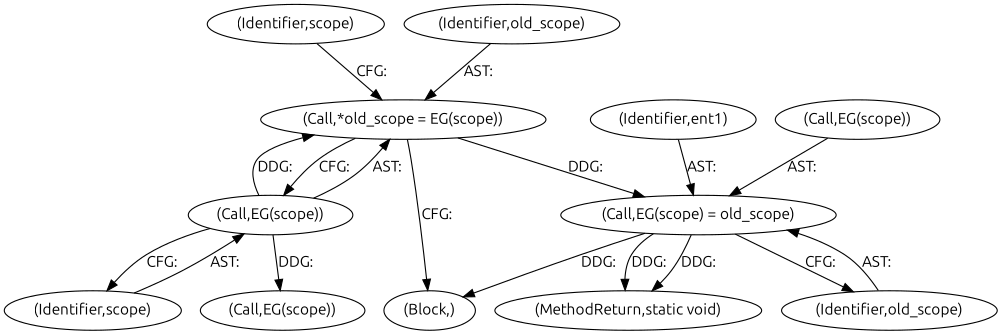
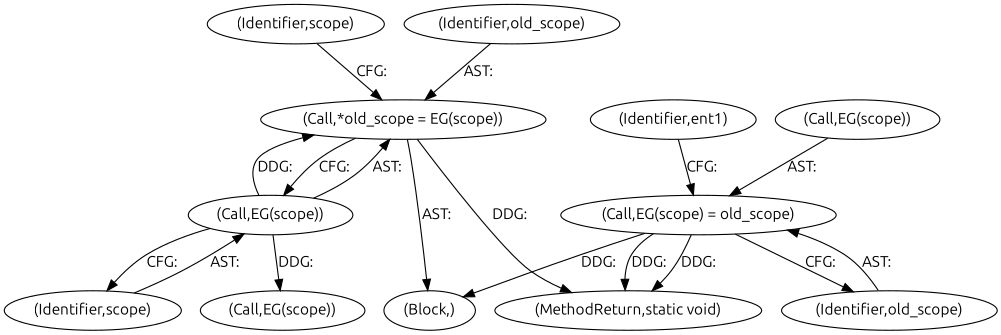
  digraph {
    fontname=Ubuntu
    node [fontname=Ubuntu]
    edge [fontname=Ubuntu]
    n1 [label="(Call,*old_scope = EG(scope))"]
    n2 [label="(Call,EG(scope))"]
    n3 [label="(Call,EG(scope) = old_scope)"]
    n4 [label="(Block,)"]
    n5 [label="(Identifier,scope)"]
    n6 [label="(Call,EG(scope))"]
    n7 [label="(MethodReturn,static void)"]
    n8 [label="(Identifier,old_scope)"]
    n9 [label="(Identifier,ent1)"]
    n10 [label="(Identifier,scope)"]
    n11 [label="(Call,EG(scope))"]
    n12 [label="(Identifier,old_scope)"]
    n1 -> n2 [label="CFG: "]
-   n1 -> n3 [label="DDG: "]
-   n1 -> n4 [label="CFG: "]
+   n1 -> n7 [label="DDG: "]
+   n1 -> n4 [label="AST: "]
    n2 -> n1 [label="AST: "]
    n2 -> n1 [label="DDG: "]
    n2 -> n5 [label="CFG: "]
    n2 -> n6 [label="DDG: "]
    n3 -> n4 [label="DDG: "]
    n3 -> n7 [label="DDG: "]
    n3 -> n7 [label="DDG: "]
    n3 -> n8 [label="CFG: "]
    n5 -> n2 [label="AST: "]
    n8 -> n3 [label="AST: "]
-   n9 -> n3 [label="AST: "]
+   n9 -> n3 [label="CFG: "]
    n10 -> n1 [label="CFG: "]
    n11 -> n3 [label="AST: "]
    n12 -> n1 [label="AST: "]
  }
